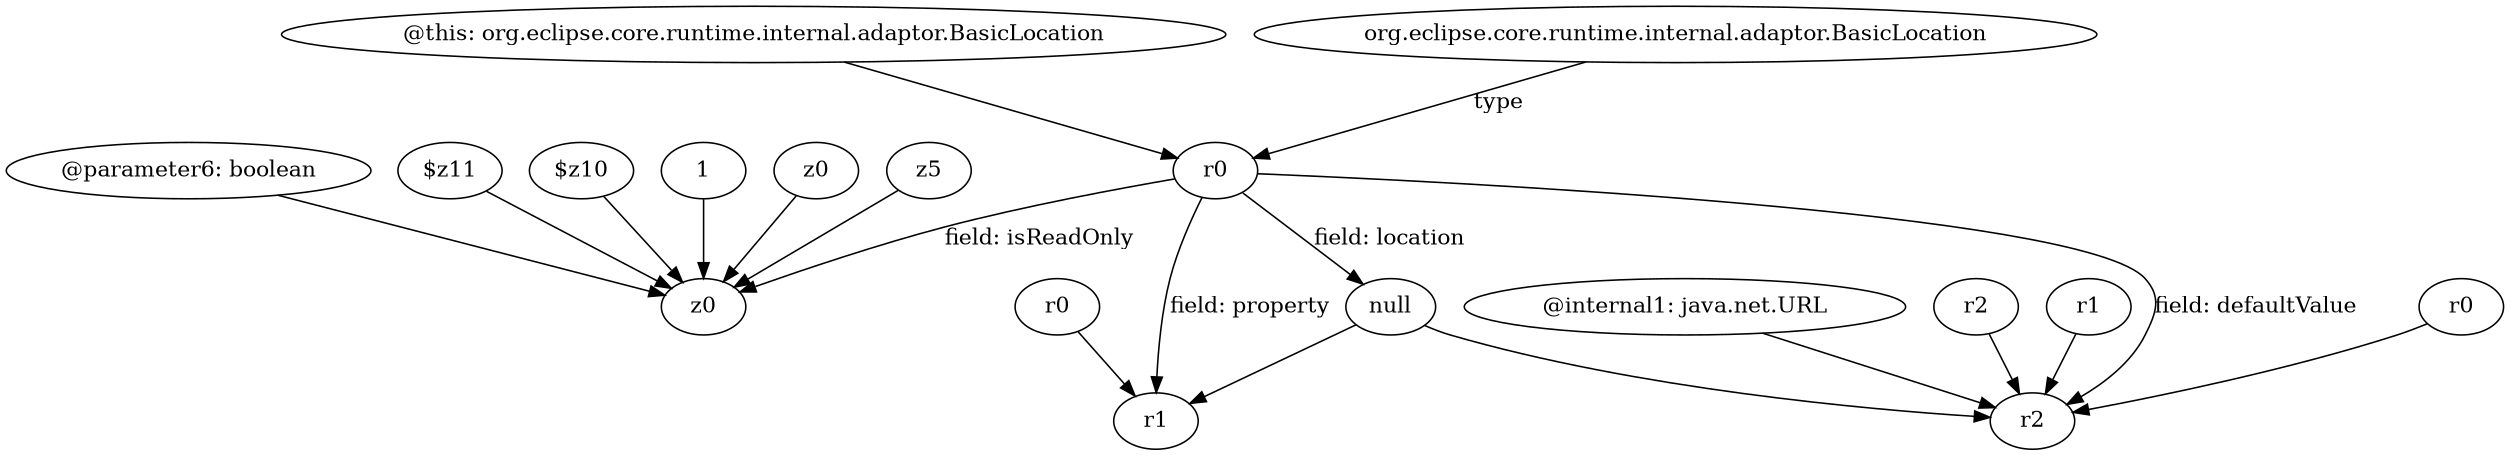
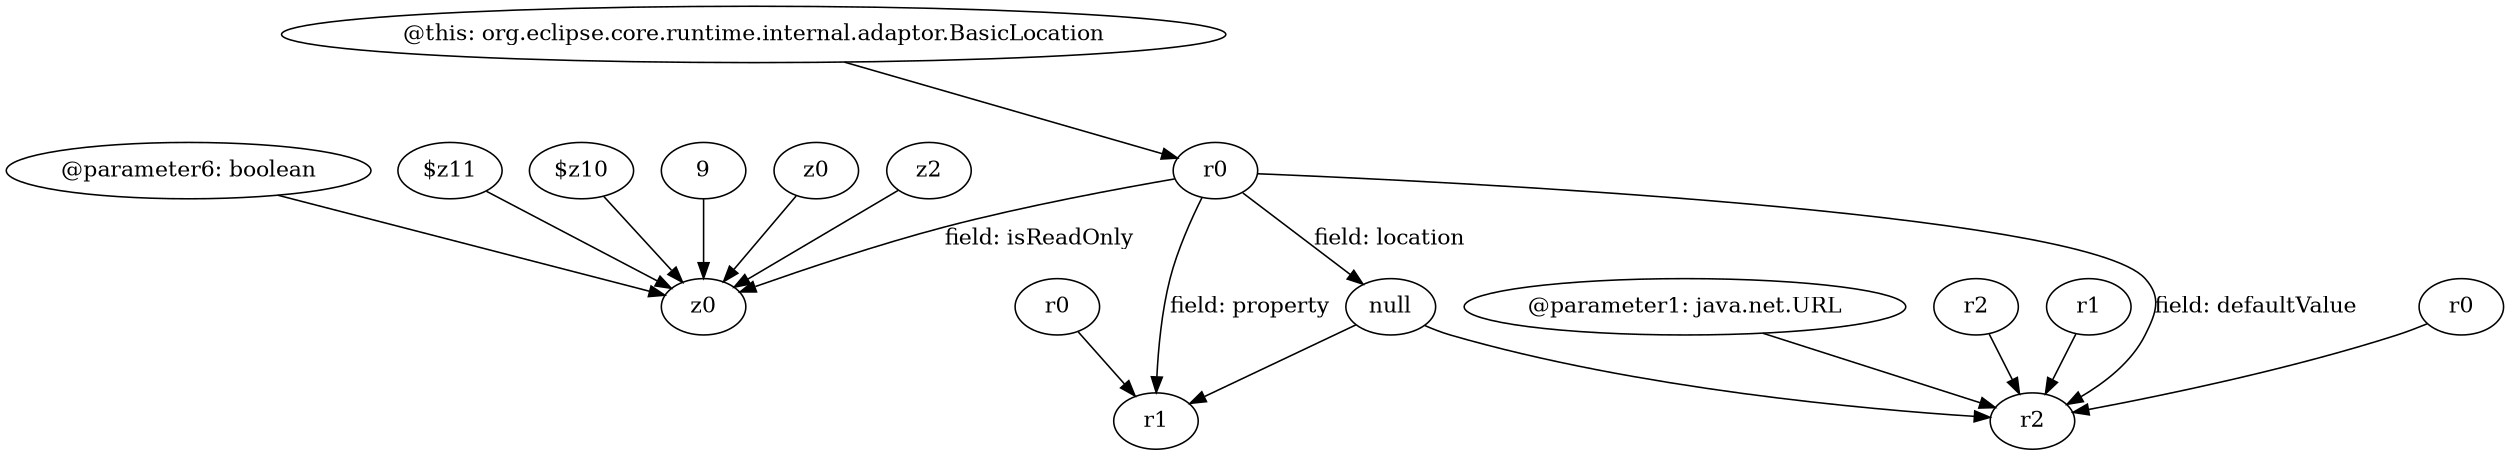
  digraph {
    n1 [label="@this: org.eclipse.core.runtime.internal.adaptor.BasicLocation"]
    n2 [label=r0]
    n3 [label=z0]
    n4 [label=null]
    n5 [label=r1]
    n6 [label=r2]
    n7 [label="@parameter6: boolean"]
    n8 [label=r0]
    n9 [label="$z11"]
    n10 [label="$z10"]
    n11 [label=r0]
-   n12 [label="org.eclipse.core.runtime.internal.adaptor.BasicLocation"]
-   n13 [label=1]
+   n13 [label=9]
    n14 [label=z0]
-   n15 [label="@internal1: java.net.URL"]
-   n16 [label=z5]
+   n15 [label="@parameter1: java.net.URL"]
+   n16 [label=z2]
    n17 [label=r2]
    n18 [label=r1]
    n1 -> n2
    n2 -> n3 [label="field: isReadOnly"]
    n2 -> n4 [label="field: location"]
    n2 -> n5 [label="field: property"]
    n2 -> n6 [label="field: defaultValue"]
    n4 -> n5
    n4 -> n6
    n7 -> n3
    n8 -> n5
    n9 -> n3
    n10 -> n3
    n11 -> n6
-   n12 -> n2 [label=type]
    n13 -> n3
    n14 -> n3
    n15 -> n6
    n16 -> n3
    n17 -> n6
    n18 -> n6
  }
